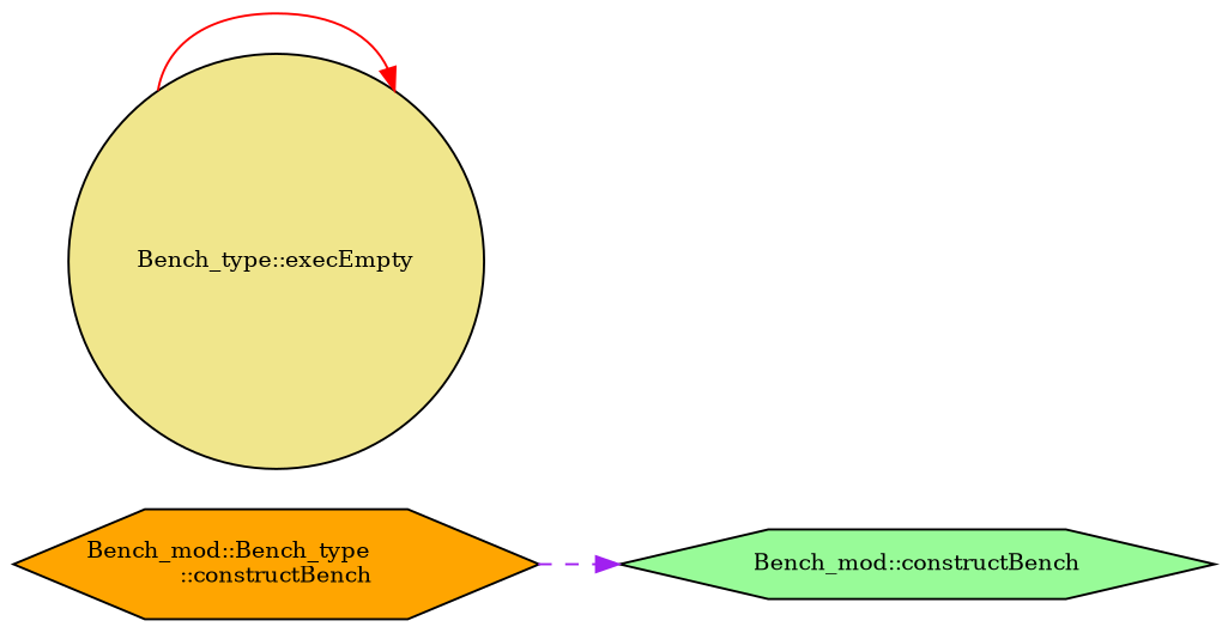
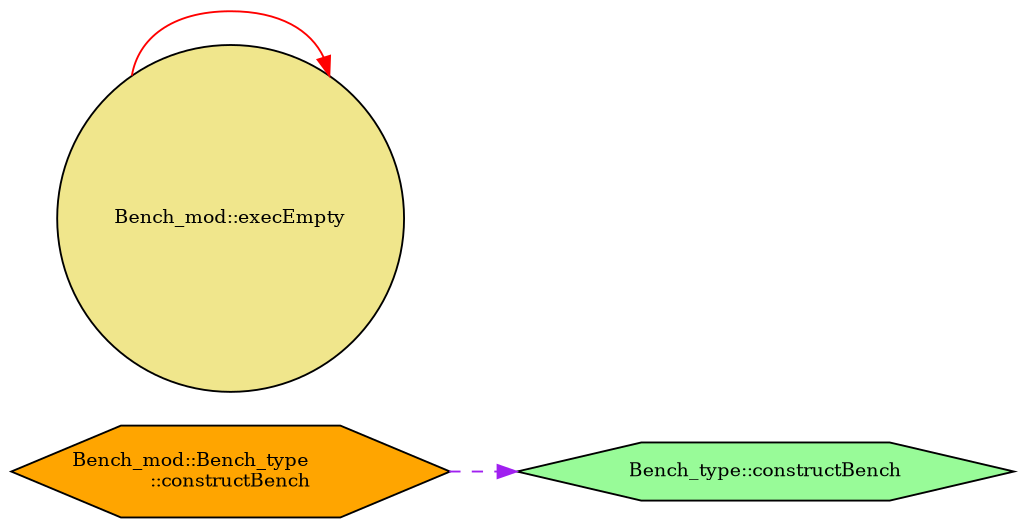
  digraph {
    fontname="DejaVu Serif"
    rankdir=LR
    node [color=black fontname="DejaVu Serif" fontsize=10 shape=hexagon style=filled]
    edge [fontname="DejaVu Serif" fontsize=10 labelfontname=Helvetica labelfontsize=10]
    n1 [fillcolor=orange fontcolor=black height=0.2 label="Bench_mod::Bench_type\l::constructBench" width=0.4]
-   n2 [fillcolor=palegreen height=0.2 label="Bench_mod::constructBench" width=0.4]
-   n3 [fillcolor=khaki height=0.2 label="Bench_type::execEmpty" shape=circle width=0.4]
+   n2 [fillcolor=palegreen height=0.2 label="Bench_type::constructBench" width=0.4]
+   n3 [fillcolor=khaki height=0.2 label="Bench_mod::execEmpty" shape=circle width=0.4]
    n1 -> n2 [color=purple style=dashed]
    n3 -> n3 [color=red style=solid]
  }
